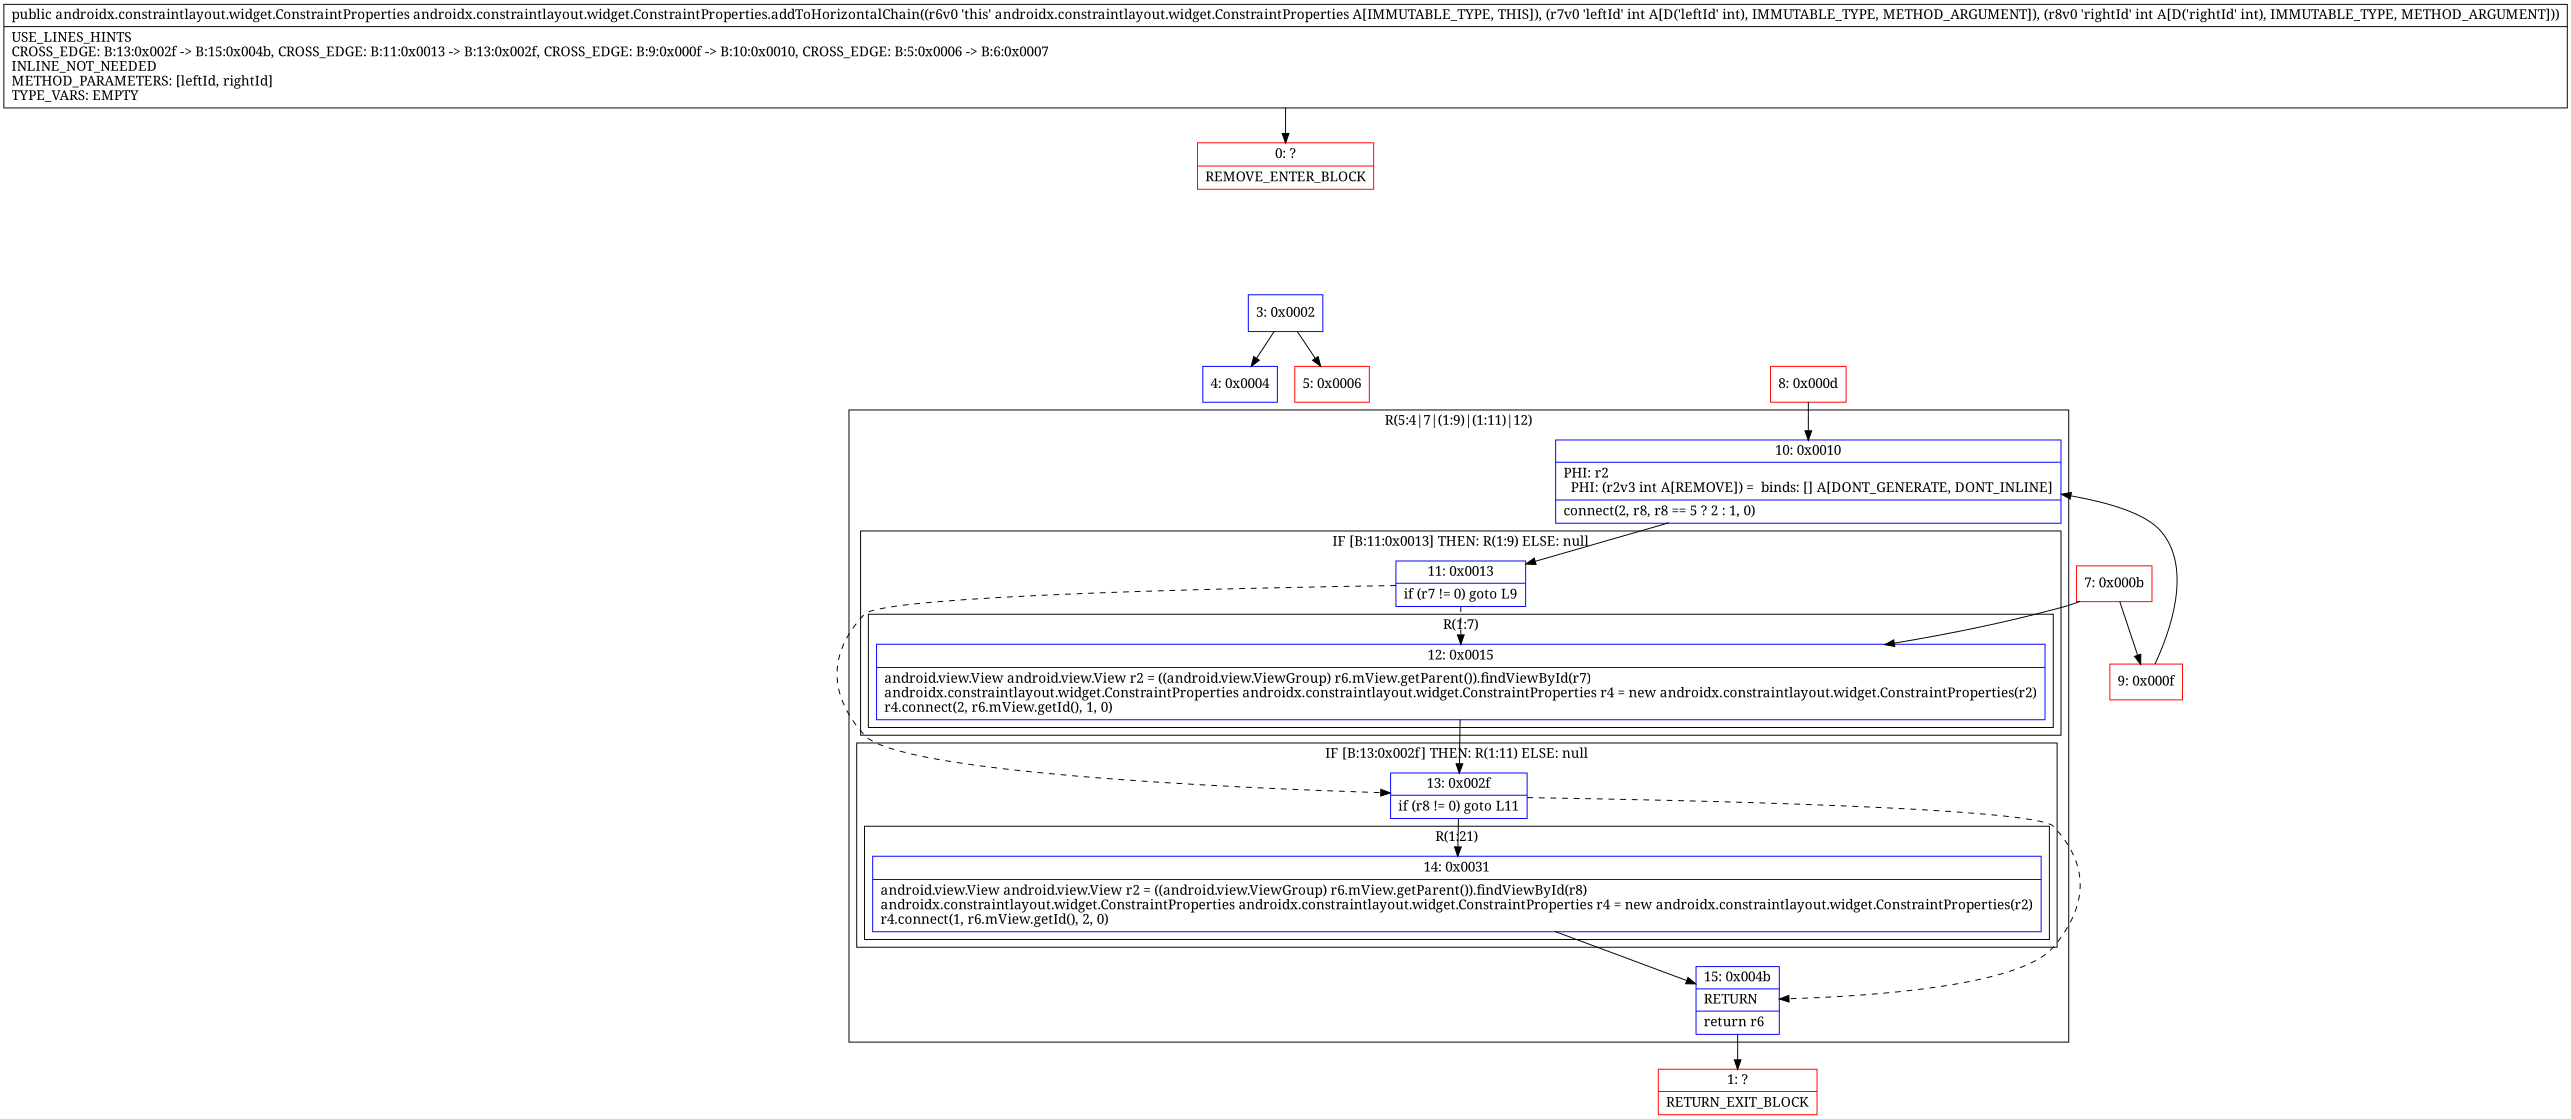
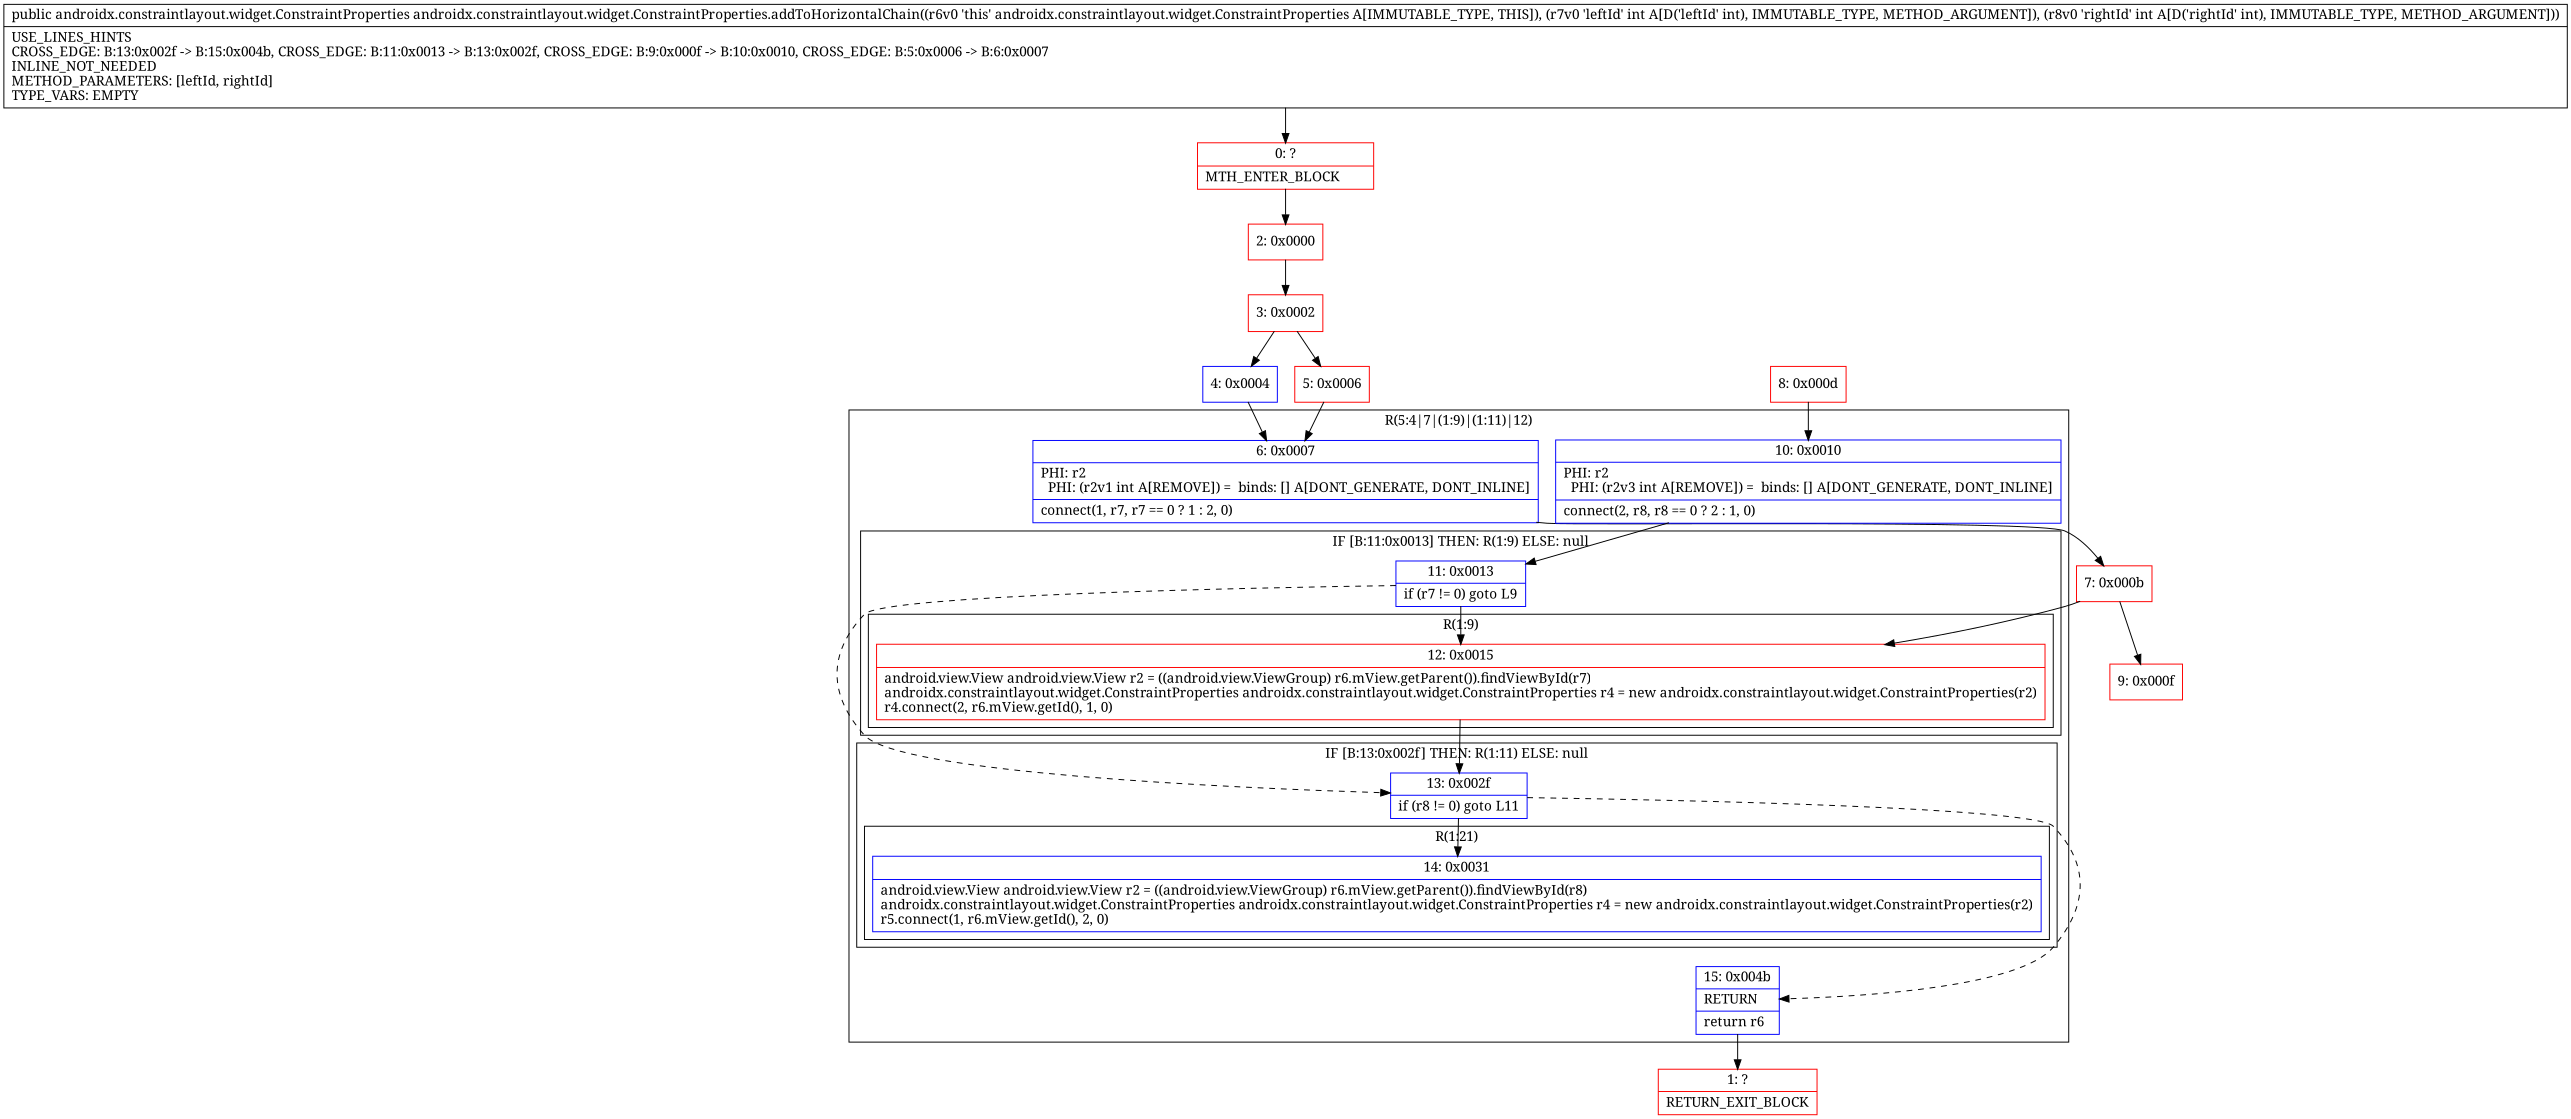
  digraph {
    fontname="Noto Serif"
    node [color=blue fontname="Noto Serif" shape=record]
    edge [fontname="Noto Serif"]
-   n1 [label="{12\:\ 0x0015|android.view.View android.view.View r2 = ((android.view.ViewGroup) r6.mView.getParent()).findViewById(r7)\landroidx.constraintlayout.widget.ConstraintProperties androidx.constraintlayout.widget.ConstraintProperties r4 = new androidx.constraintlayout.widget.ConstraintProperties(r2)\lr4.connect(2, r6.mView.getId(), 1, 0)\l}"]
+   n1 [color=red label="{12\:\ 0x0015|android.view.View android.view.View r2 = ((android.view.ViewGroup) r6.mView.getParent()).findViewById(r7)\landroidx.constraintlayout.widget.ConstraintProperties androidx.constraintlayout.widget.ConstraintProperties r4 = new androidx.constraintlayout.widget.ConstraintProperties(r2)\lr4.connect(2, r6.mView.getId(), 1, 0)\l}"]
    n2 [label="{11\:\ 0x0013|if (r7 != 0) goto L9\l}"]
-   n3 [label="{14\:\ 0x0031|android.view.View android.view.View r2 = ((android.view.ViewGroup) r6.mView.getParent()).findViewById(r8)\landroidx.constraintlayout.widget.ConstraintProperties androidx.constraintlayout.widget.ConstraintProperties r4 = new androidx.constraintlayout.widget.ConstraintProperties(r2)\lr4.connect(1, r6.mView.getId(), 2, 0)\l}"]
+   n3 [label="{14\:\ 0x0031|android.view.View android.view.View r2 = ((android.view.ViewGroup) r6.mView.getParent()).findViewById(r8)\landroidx.constraintlayout.widget.ConstraintProperties androidx.constraintlayout.widget.ConstraintProperties r4 = new androidx.constraintlayout.widget.ConstraintProperties(r2)\lr5.connect(1, r6.mView.getId(), 2, 0)\l}"]
    n4 [label="{13\:\ 0x002f|if (r8 != 0) goto L11\l}"]
-   n6 [label="{10\:\ 0x0010|PHI: r2 \l  PHI: (r2v3 int A[REMOVE]) =  binds: [] A[DONT_GENERATE, DONT_INLINE]\l|connect(2, r8, r8 == 5 ? 2 : 1, 0)\l}"]
+   n5 [label="{6\:\ 0x0007|PHI: r2 \l  PHI: (r2v1 int A[REMOVE]) =  binds: [] A[DONT_GENERATE, DONT_INLINE]\l|connect(1, r7, r7 == 0 ? 1 : 2, 0)\l}"]
+   n6 [label="{10\:\ 0x0010|PHI: r2 \l  PHI: (r2v3 int A[REMOVE]) =  binds: [] A[DONT_GENERATE, DONT_INLINE]\l|connect(2, r8, r8 == 0 ? 2 : 1, 0)\l}"]
    n7 [label="{15\:\ 0x004b|RETURN\l|return r6\l}"]
    n8 [color=red label="{7\:\ 0x000b}"]
    n9 [color=red label="{1\:\ ?|RETURN_EXIT_BLOCK\l}"]
    n10 [color=red label="{9\:\ 0x000f}"]
-   n11 [color=red label="{0\:\ ?|REMOVE_ENTER_BLOCK\l}"]
-   n13 [label="{3\:\ 0x0002}"]
+   n11 [color=red label="{0\:\ ?|MTH_ENTER_BLOCK\l}"]
+   n12 [color=red label="{2\:\ 0x0000}"]
+   n13 [color=red label="{3\:\ 0x0002}"]
    n14 [label="{4\:\ 0x0004}"]
    n15 [color=red label="{5\:\ 0x0006}"]
    n16 [color=red label="{8\:\ 0x000d}"]
    n17 [label="{public androidx.constraintlayout.widget.ConstraintProperties androidx.constraintlayout.widget.ConstraintProperties.addToHorizontalChain((r6v0 'this' androidx.constraintlayout.widget.ConstraintProperties A[IMMUTABLE_TYPE, THIS]), (r7v0 'leftId' int A[D('leftId' int), IMMUTABLE_TYPE, METHOD_ARGUMENT]), (r8v0 'rightId' int A[D('rightId' int), IMMUTABLE_TYPE, METHOD_ARGUMENT]))  | USE_LINES_HINTS\lCROSS_EDGE: B:13:0x002f \-\> B:15:0x004b, CROSS_EDGE: B:11:0x0013 \-\> B:13:0x002f, CROSS_EDGE: B:9:0x000f \-\> B:10:0x0010, CROSS_EDGE: B:5:0x0006 \-\> B:6:0x0007\lINLINE_NOT_NEEDED\lMETHOD_PARAMETERS: [leftId, rightId]\lTYPE_VARS: EMPTY\l}" color=""]
    subgraph cluster_1 {
      label="R(5:4|7|(1:9)|(1:11)|12)"
+     n5
      n6
      n7
      subgraph cluster_2 {
        label="IF [B:11:0x0013] THEN: R(1:9) ELSE: null"
        n2
        subgraph cluster_3 {
-         label="R(1:7)"
+         label="R(1:9)"
          n1
        }
      }
      subgraph cluster_4 {
        label="IF [B:13:0x002f] THEN: R(1:11) ELSE: null"
        n4
        subgraph cluster_5 {
          label="R(1:21)"
          n3
        }
      }
    }
    n1 -> n4
-   n2 -> n1 [style=dashed]
+   n2 -> n1
    n2 -> n4 [style=dashed]
-   n3 -> n7
    n4 -> n3
    n4 -> n7 [style=dashed]
+   n5 -> n8
    n6 -> n2
    n7 -> n9
    n8 -> n1
    n8 -> n10
-   n10 -> n6
+   n11 -> n12
+   n12 -> n13
    n13 -> n14
    n13 -> n15
+   n14 -> n5
+   n15 -> n5
    n16 -> n6
    n17 -> n11
  }
